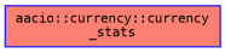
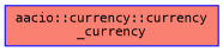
  digraph {
    rankdir=LR
    fontname="DejaVu Sans Mono"
-   n1 [color=blue fillcolor=salmon fontname="DejaVu Sans Mono" fontsize=10 height=0.2 label="aacio::currency::currency\l_stats" shape=record style=filled width=0.4]
+   n1 [color=blue fillcolor=salmon fontname="DejaVu Sans Mono" fontsize=10 height=0.2 label="aacio::currency::currency\l_currency" shape=record style=filled width=0.4]
  }
